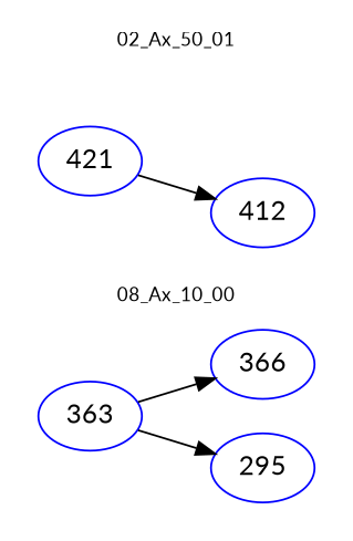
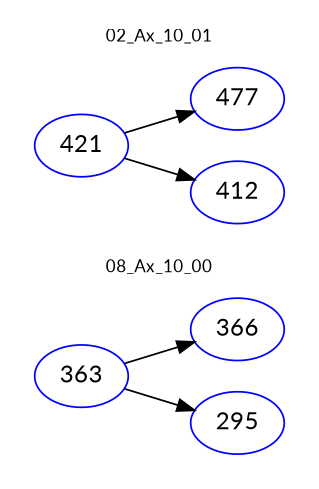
  digraph {
    fontname=Lato
    rankdir=LR
    node [color=blue fontname=Lato]
    edge [color=black fontname=Lato]
    n1 [label=363]
    n2 [label=295]
    n3 [label=366]
    n4 [label=421]
    n5 [label=412]
+   n6 [label=477]
    subgraph cluster_1 {
      color=white
      fontsize=10
      label="08_Ax_10_00"
      n1
      n2
      n3
    }
    subgraph cluster_2 {
      color=white
      fontsize=10
-     label="02_Ax_50_01"
+     label="02_Ax_10_01"
      n4
      n5
+     n6
    }
    n1 -> n2
    n1 -> n3
    n4 -> n5
+   n4 -> n6
  }
